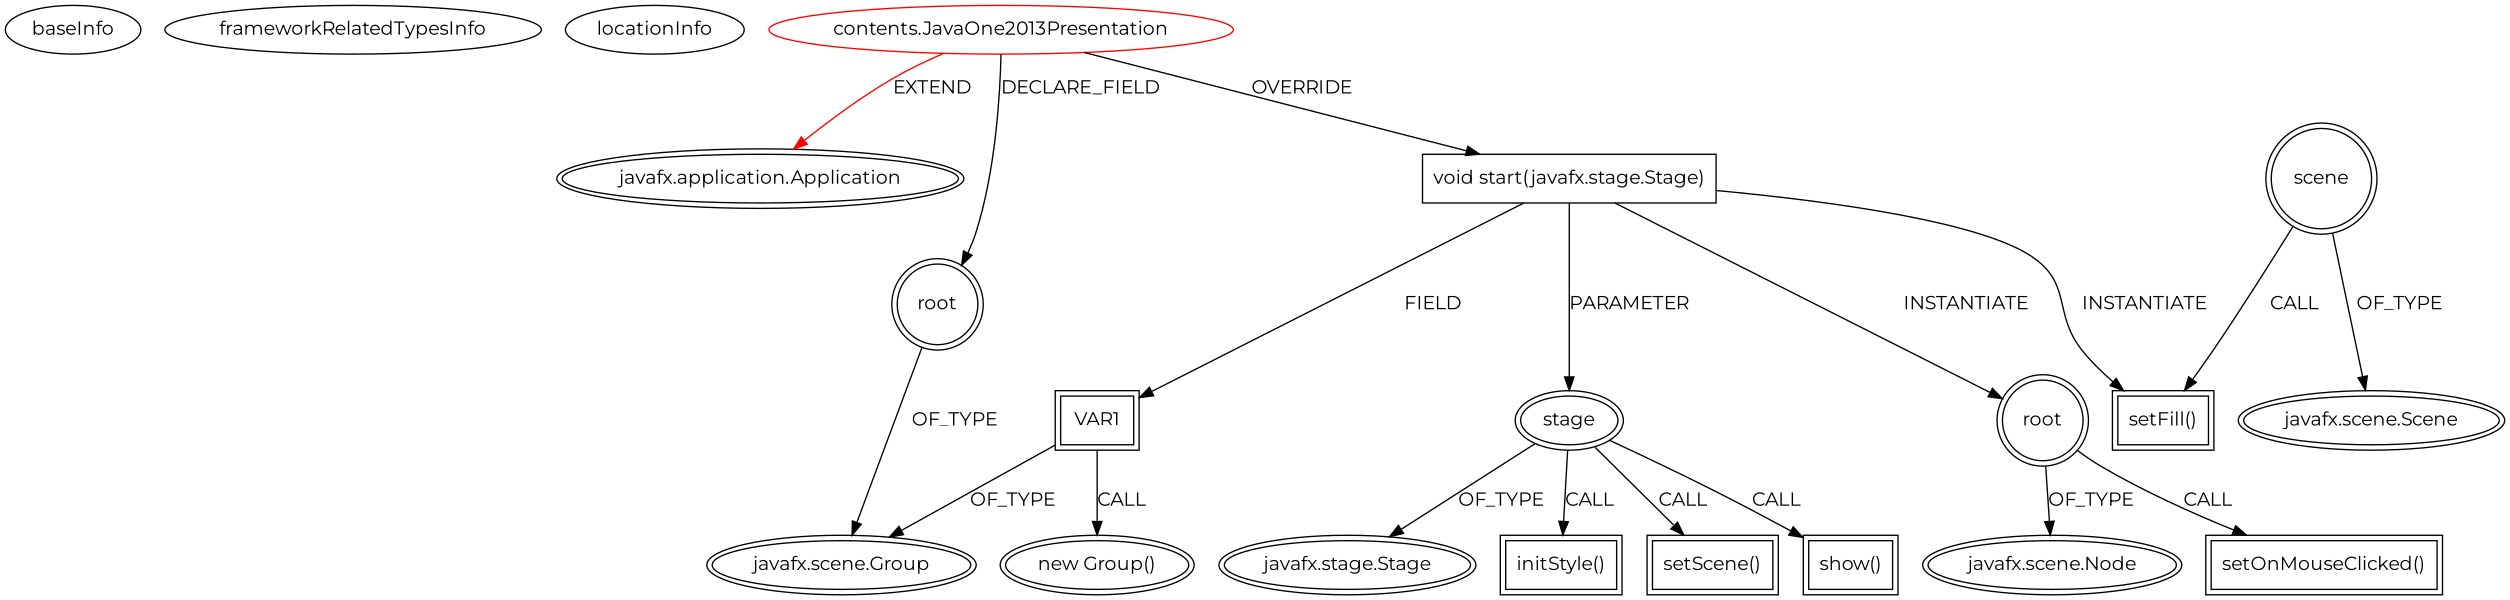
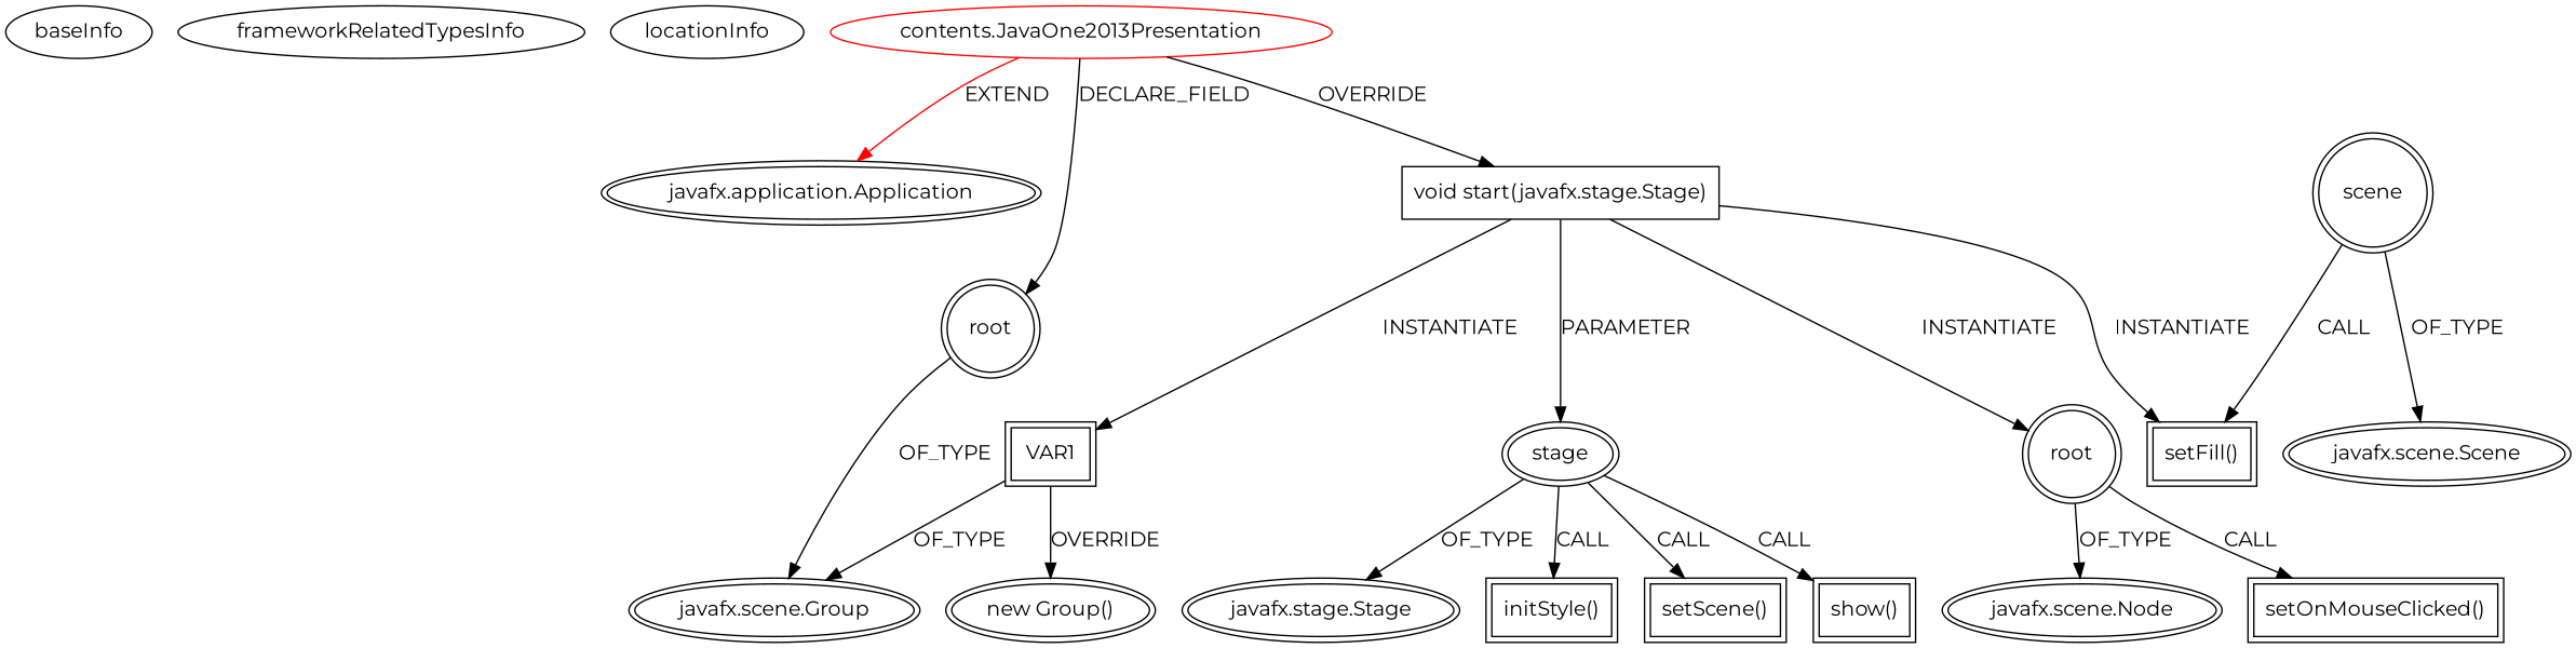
  digraph {
    fontname=Montserrat
    node [fontname=Montserrat isFrameworkType=true vertexType=FRAMEWORK_CLASS_TYPE peripheries=2]
    edge [fontname=Montserrat]
    baseInfo [category=extension_graph graphId=4570 isAnonymous=false possibleRelation=false isFrameworkType="" vertexType="" peripheries=""]
    frameworkRelatedTypesInfo [0="javafx.application.Application" isFrameworkType="" vertexType="" peripheries=""]
    locationInfo [contextSignature=JavaOne2013Presentation filePath="/tomoTaka01-JavaOne2013Presentation/JavaOne2013Presentation-master/src/contents/JavaOne2013Presentation.java" graphId=4570 projectName="tomoTaka01-JavaOne2013Presentation" isFrameworkType="" vertexType="" peripheries=""]
    n4 [color=red isFrameworkType=false label="contents.JavaOne2013Presentation" vertexType=ROOT_CLIENT_CLASS_DECLARATION peripheries=""]
    n5 [label="javafx.application.Application"]
    n6 [label=root shape=circle vertexType=FIELD_DECLARATION]
    n7 [isFrameworkType=false label="void start(javafx.stage.Stage)" shape=box vertexType=OVERRIDING_METHOD_DECLARATION peripheries=""]
    n8 [label="javafx.scene.Group"]
    n9 [label=stage vertexType=PARAMETER_DECLARATION]
    n10 [label=VAR1 shape=box vertexType=VARIABLE_EXPRESION]
    n11 [label=root shape=circle vertexType=VARIABLE_EXPRESION]
    n12 [label="setFill()" shape=box vertexType=INSIDE_CALL]
    n13 [label="javafx.stage.Stage"]
    n14 [label="initStyle()" shape=box vertexType=INSIDE_CALL]
    n15 [label="setScene()" shape=box vertexType=INSIDE_CALL]
    n16 [label="show()" shape=box vertexType=INSIDE_CALL]
    n17 [label="new Group()" vertexType=CONSTRUCTOR_CALL]
    n18 [label="javafx.scene.Node"]
    n19 [label="setOnMouseClicked()" shape=box vertexType=INSIDE_CALL]
    n20 [label=scene shape=circle vertexType=VARIABLE_EXPRESION]
    n21 [label="javafx.scene.Scene"]
    n4 -> n5 [color=red label=EXTEND]
    n4 -> n6 [label=DECLARE_FIELD]
    n4 -> n7 [label=OVERRIDE]
    n6 -> n8 [label=OF_TYPE]
    n7 -> n9 [label=PARAMETER]
-   n7 -> n10 [label=FIELD]
+   n7 -> n10 [label=INSTANTIATE]
    n7 -> n11 [label=INSTANTIATE]
    n7 -> n12 [label=INSTANTIATE]
    n9 -> n13 [label=OF_TYPE]
    n9 -> n14 [label=CALL]
    n9 -> n15 [label=CALL]
    n9 -> n16 [label=CALL]
    n10 -> n8 [label=OF_TYPE]
-   n10 -> n17 [label=CALL]
+   n10 -> n17 [label=OVERRIDE]
    n11 -> n18 [label=OF_TYPE]
    n11 -> n19 [label=CALL]
    n20 -> n12 [label=CALL]
    n20 -> n21 [label=OF_TYPE]
  }
